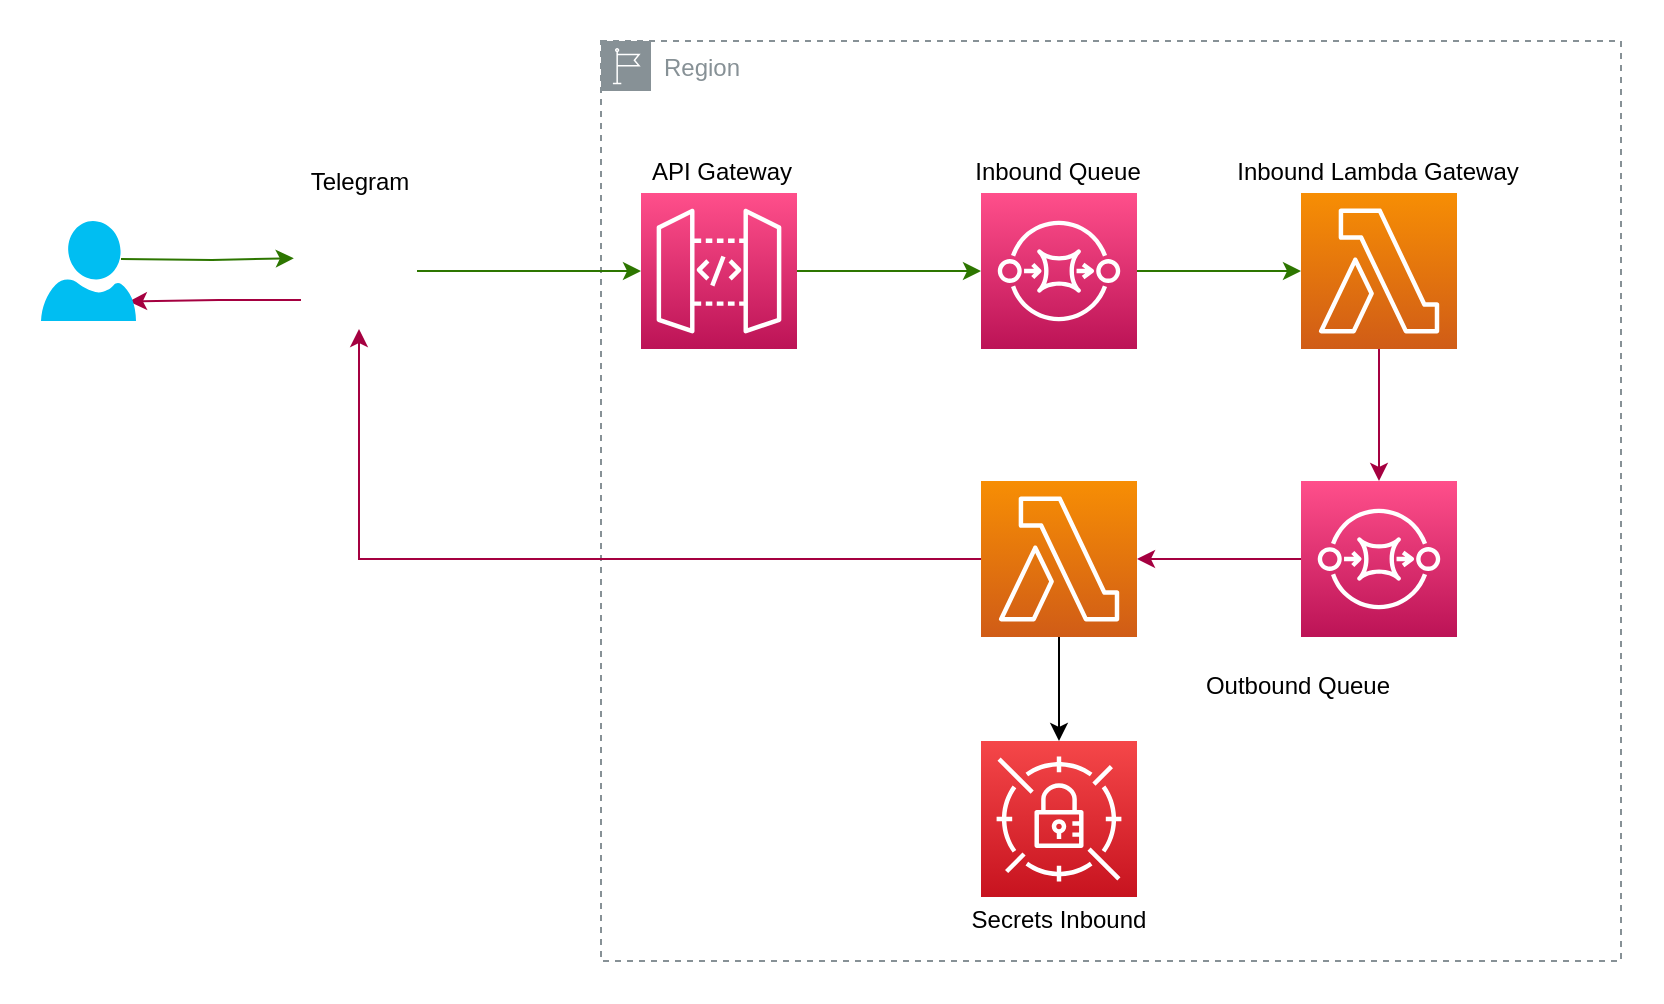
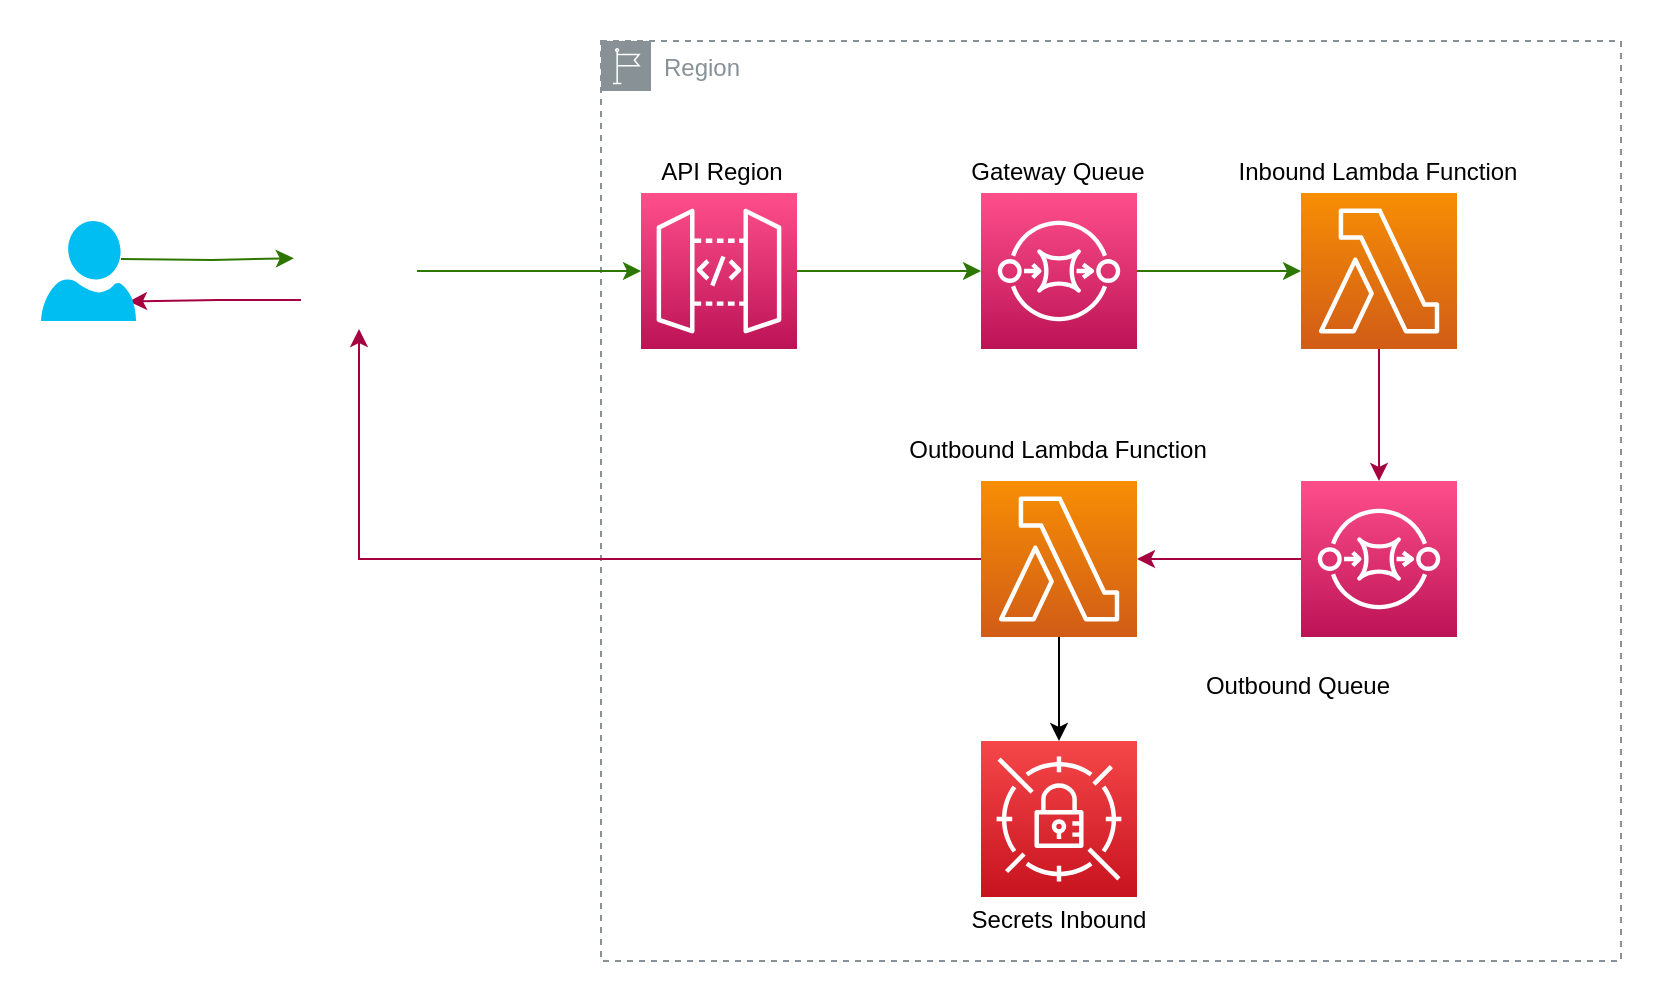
  <mxCell id="0" />
  <mxCell id="1" parent="0" />
  <mxCell id="2" value="Region" style="sketch=0;outlineConnect=0;gradientColor=none;html=1;whiteSpace=wrap;fontSize=12;fontStyle=0;shape=mxgraph.aws4.group;grIcon=mxgraph.aws4.group_region;strokeColor=#879196;fillColor=none;verticalAlign=top;align=left;spacingLeft=30;fontColor=#879196;dashed=1;" vertex="1" parent="1"><mxGeometry x="300" y="20" width="510" height="460" as="geometry" /></mxCell>
  <mxCell id="3" value="" style="edgeStyle=orthogonalEdgeStyle;rounded=0;orthogonalLoop=1;jettySize=auto;html=1;fillColor=#60a917;strokeColor=#2D7600;" edge="1" parent="1" source="5" target="9"><mxGeometry relative="1" as="geometry" /></mxCell>
  <mxCell id="4" style="edgeStyle=orthogonalEdgeStyle;rounded=0;orthogonalLoop=1;jettySize=auto;html=1;exitX=0;exitY=0.75;exitDx=0;exitDy=0;entryX=0.926;entryY=0.804;entryDx=0;entryDy=0;entryPerimeter=0;fillColor=#d80073;strokeColor=#A50040;" edge="1" parent="1" source="5" target="7"><mxGeometry relative="1" as="geometry" /></mxCell>
  <mxCell id="5" value="" style="shape=image;html=1;verticalAlign=top;verticalLabelPosition=bottom;labelBackgroundColor=#ffffff;imageAspect=0;aspect=fixed;image=https://cdn2.iconfinder.com/data/icons/social-media-2420/512/Telegram-128.png" vertex="1" parent="1"><mxGeometry x="150" y="106" width="58" height="58" as="geometry" /></mxCell>
  <mxCell id="6" value="" style="edgeStyle=orthogonalEdgeStyle;rounded=0;orthogonalLoop=1;jettySize=auto;html=1;fillColor=#60a917;strokeColor=#2D7600;entryX=-0.062;entryY=0.39;entryDx=0;entryDy=0;entryPerimeter=0;" edge="1" parent="1" target="5"><mxGeometry relative="1" as="geometry"><mxPoint x="60" y="129" as="sourcePoint" /></mxGeometry></mxCell>
  <mxCell id="7" value="" style="verticalLabelPosition=bottom;html=1;verticalAlign=top;align=center;strokeColor=none;fillColor=#00BEF2;shape=mxgraph.azure.user;" vertex="1" parent="1"><mxGeometry x="20" y="110" width="47.5" height="50" as="geometry" /></mxCell>
  <mxCell id="8" value="" style="edgeStyle=orthogonalEdgeStyle;rounded=0;orthogonalLoop=1;jettySize=auto;html=1;fillColor=#60a917;strokeColor=#2D7600;" edge="1" parent="1" source="9" target="11"><mxGeometry relative="1" as="geometry" /></mxCell>
  <mxCell id="9" value="" style="sketch=0;points=[[0,0,0],[0.25,0,0],[0.5,0,0],[0.75,0,0],[1,0,0],[0,1,0],[0.25,1,0],[0.5,1,0],[0.75,1,0],[1,1,0],[0,0.25,0],[0,0.5,0],[0,0.75,0],[1,0.25,0],[1,0.5,0],[1,0.75,0]];outlineConnect=0;fontColor=#232F3E;gradientColor=#FF4F8B;gradientDirection=north;fillColor=#BC1356;strokeColor=#ffffff;dashed=0;verticalLabelPosition=bottom;verticalAlign=top;align=center;html=1;fontSize=12;fontStyle=0;aspect=fixed;shape=mxgraph.aws4.resourceIcon;resIcon=mxgraph.aws4.api_gateway;" vertex="1" parent="1"><mxGeometry x="320" y="96" width="78" height="78" as="geometry" /></mxCell>
  <mxCell id="10" value="" style="edgeStyle=orthogonalEdgeStyle;rounded=0;orthogonalLoop=1;jettySize=auto;html=1;fillColor=#60a917;strokeColor=#2D7600;" edge="1" parent="1" source="11" target="13"><mxGeometry relative="1" as="geometry" /></mxCell>
  <mxCell id="11" value="" style="sketch=0;points=[[0,0,0],[0.25,0,0],[0.5,0,0],[0.75,0,0],[1,0,0],[0,1,0],[0.25,1,0],[0.5,1,0],[0.75,1,0],[1,1,0],[0,0.25,0],[0,0.5,0],[0,0.75,0],[1,0.25,0],[1,0.5,0],[1,0.75,0]];outlineConnect=0;fontColor=#232F3E;gradientColor=#FF4F8B;gradientDirection=north;fillColor=#BC1356;strokeColor=#ffffff;dashed=0;verticalLabelPosition=bottom;verticalAlign=top;align=center;html=1;fontSize=12;fontStyle=0;aspect=fixed;shape=mxgraph.aws4.resourceIcon;resIcon=mxgraph.aws4.sqs;" vertex="1" parent="1"><mxGeometry x="490" y="96" width="78" height="78" as="geometry" /></mxCell>
  <mxCell id="12" value="" style="edgeStyle=orthogonalEdgeStyle;rounded=0;orthogonalLoop=1;jettySize=auto;html=1;fillColor=#d80073;strokeColor=#A50040;" edge="1" parent="1" source="13" target="15"><mxGeometry relative="1" as="geometry" /></mxCell>
  <mxCell id="13" value="" style="sketch=0;points=[[0,0,0],[0.25,0,0],[0.5,0,0],[0.75,0,0],[1,0,0],[0,1,0],[0.25,1,0],[0.5,1,0],[0.75,1,0],[1,1,0],[0,0.25,0],[0,0.5,0],[0,0.75,0],[1,0.25,0],[1,0.5,0],[1,0.75,0]];outlineConnect=0;fontColor=#232F3E;gradientColor=#F78E04;gradientDirection=north;fillColor=#D05C17;strokeColor=#ffffff;dashed=0;verticalLabelPosition=bottom;verticalAlign=top;align=center;html=1;fontSize=12;fontStyle=0;aspect=fixed;shape=mxgraph.aws4.resourceIcon;resIcon=mxgraph.aws4.lambda;" vertex="1" parent="1"><mxGeometry x="650" y="96" width="78" height="78" as="geometry" /></mxCell>
  <mxCell id="14" value="" style="edgeStyle=orthogonalEdgeStyle;rounded=0;orthogonalLoop=1;jettySize=auto;html=1;fillColor=#d80073;strokeColor=#A50040;" edge="1" parent="1" source="15" target="18"><mxGeometry relative="1" as="geometry" /></mxCell>
  <mxCell id="15" value="" style="sketch=0;points=[[0,0,0],[0.25,0,0],[0.5,0,0],[0.75,0,0],[1,0,0],[0,1,0],[0.25,1,0],[0.5,1,0],[0.75,1,0],[1,1,0],[0,0.25,0],[0,0.5,0],[0,0.75,0],[1,0.25,0],[1,0.5,0],[1,0.75,0]];outlineConnect=0;fontColor=#232F3E;gradientColor=#FF4F8B;gradientDirection=north;fillColor=#BC1356;strokeColor=#ffffff;dashed=0;verticalLabelPosition=bottom;verticalAlign=top;align=center;html=1;fontSize=12;fontStyle=0;aspect=fixed;shape=mxgraph.aws4.resourceIcon;resIcon=mxgraph.aws4.sqs;" vertex="1" parent="1"><mxGeometry x="650" y="240" width="78" height="78" as="geometry" /></mxCell>
  <mxCell id="16" style="edgeStyle=orthogonalEdgeStyle;rounded=0;orthogonalLoop=1;jettySize=auto;html=1;exitX=0;exitY=0.5;exitDx=0;exitDy=0;exitPerimeter=0;entryX=0.5;entryY=1;entryDx=0;entryDy=0;fillColor=#d80073;strokeColor=#A50040;" edge="1" parent="1" source="18" target="5"><mxGeometry relative="1" as="geometry" /></mxCell>
  <mxCell id="17" style="edgeStyle=orthogonalEdgeStyle;rounded=0;orthogonalLoop=1;jettySize=auto;html=1;exitX=0.5;exitY=1;exitDx=0;exitDy=0;exitPerimeter=0;entryX=0.5;entryY=0;entryDx=0;entryDy=0;entryPerimeter=0;" edge="1" parent="1" source="18" target="25"><mxGeometry relative="1" as="geometry" /></mxCell>
  <mxCell id="18" value="" style="sketch=0;points=[[0,0,0],[0.25,0,0],[0.5,0,0],[0.75,0,0],[1,0,0],[0,1,0],[0.25,1,0],[0.5,1,0],[0.75,1,0],[1,1,0],[0,0.25,0],[0,0.5,0],[0,0.75,0],[1,0.25,0],[1,0.5,0],[1,0.75,0]];outlineConnect=0;fontColor=#232F3E;gradientColor=#F78E04;gradientDirection=north;fillColor=#D05C17;strokeColor=#ffffff;dashed=0;verticalLabelPosition=bottom;verticalAlign=top;align=center;html=1;fontSize=12;fontStyle=0;aspect=fixed;shape=mxgraph.aws4.resourceIcon;resIcon=mxgraph.aws4.lambda;" vertex="1" parent="1"><mxGeometry x="490" y="240" width="78" height="78" as="geometry" /></mxCell>
- <mxCell id="19" value="API Gateway" style="text;html=1;strokeColor=none;fillColor=none;align=center;verticalAlign=middle;whiteSpace=wrap;rounded=0;" vertex="1" parent="1"><mxGeometry x="316" y="71" width="90" height="30" as="geometry" /></mxCell>
- <mxCell id="20" value="Inbound Queue" style="text;html=1;strokeColor=none;fillColor=none;align=center;verticalAlign=middle;whiteSpace=wrap;rounded=0;" vertex="1" parent="1"><mxGeometry x="484" y="71" width="90" height="30" as="geometry" /></mxCell>
- <mxCell id="21" value="Inbound Lambda Gateway" style="text;html=1;strokeColor=none;fillColor=none;align=center;verticalAlign=middle;whiteSpace=wrap;rounded=0;" vertex="1" parent="1"><mxGeometry x="616" y="71" width="146" height="30" as="geometry" /></mxCell>
+ <mxCell id="19" value="API Region" style="text;html=1;strokeColor=none;fillColor=none;align=center;verticalAlign=middle;whiteSpace=wrap;rounded=0;" vertex="1" parent="1"><mxGeometry x="316" y="71" width="90" height="30" as="geometry" /></mxCell>
+ <mxCell id="20" value="Gateway Queue" style="text;html=1;strokeColor=none;fillColor=none;align=center;verticalAlign=middle;whiteSpace=wrap;rounded=0;" vertex="1" parent="1"><mxGeometry x="484" y="71" width="90" height="30" as="geometry" /></mxCell>
+ <mxCell id="21" value="Inbound Lambda Function" style="text;html=1;strokeColor=none;fillColor=none;align=center;verticalAlign=middle;whiteSpace=wrap;rounded=0;" vertex="1" parent="1"><mxGeometry x="616" y="71" width="146" height="30" as="geometry" /></mxCell>
  <mxCell id="22" value="Outbound Queue" style="text;html=1;strokeColor=none;fillColor=none;align=center;verticalAlign=middle;whiteSpace=wrap;rounded=0;" vertex="1" parent="1"><mxGeometry x="576" y="328" width="146" height="30" as="geometry" /></mxCell>
- <mxCell id="24" value="Telegram" style="text;html=1;strokeColor=none;fillColor=none;align=center;verticalAlign=middle;whiteSpace=wrap;rounded=0;" vertex="1" parent="1"><mxGeometry x="150" y="76" width="60" height="30" as="geometry" /></mxCell>
+ <mxCell id="23" value="Outbound Lambda Function" style="text;html=1;strokeColor=none;fillColor=none;align=center;verticalAlign=middle;whiteSpace=wrap;rounded=0;" vertex="1" parent="1"><mxGeometry x="453" y="210" width="152" height="30" as="geometry" /></mxCell>
  <mxCell id="25" value="" style="sketch=0;points=[[0,0,0],[0.25,0,0],[0.5,0,0],[0.75,0,0],[1,0,0],[0,1,0],[0.25,1,0],[0.5,1,0],[0.75,1,0],[1,1,0],[0,0.25,0],[0,0.5,0],[0,0.75,0],[1,0.25,0],[1,0.5,0],[1,0.75,0]];outlineConnect=0;fontColor=#232F3E;gradientColor=#F54749;gradientDirection=north;fillColor=#C7131F;strokeColor=#ffffff;dashed=0;verticalLabelPosition=bottom;verticalAlign=top;align=center;html=1;fontSize=12;fontStyle=0;aspect=fixed;shape=mxgraph.aws4.resourceIcon;resIcon=mxgraph.aws4.secrets_manager;" vertex="1" parent="1"><mxGeometry x="490" y="370" width="78" height="78" as="geometry" /></mxCell>
  <mxCell id="26" value="Secrets Inbound" style="text;html=1;strokeColor=none;fillColor=none;align=center;verticalAlign=middle;whiteSpace=wrap;rounded=0;" vertex="1" parent="1"><mxGeometry x="475.5" y="445" width="107" height="30" as="geometry" /></mxCell>
